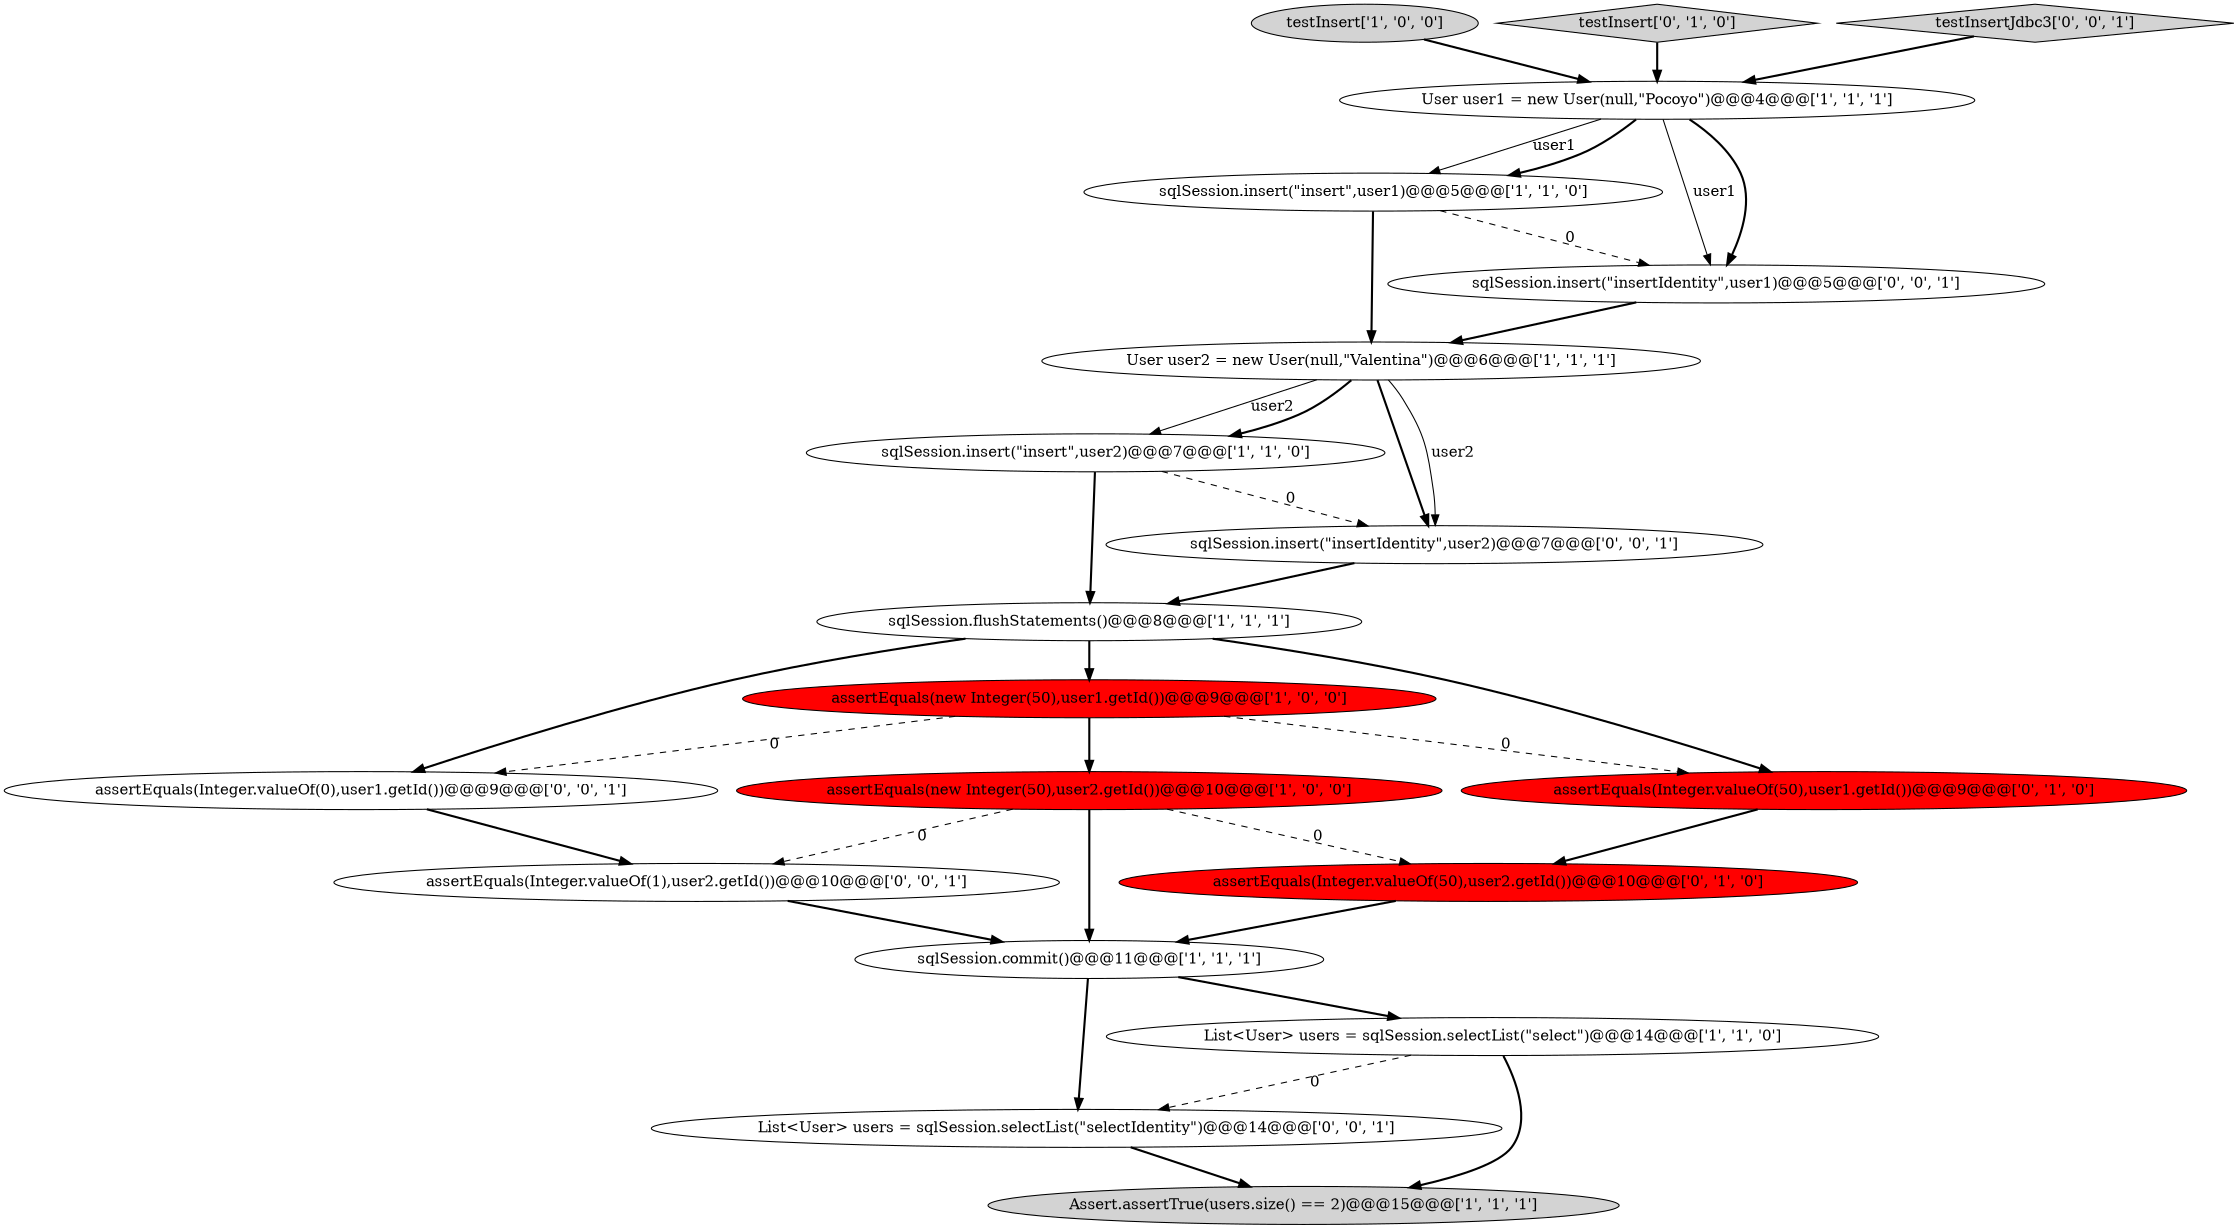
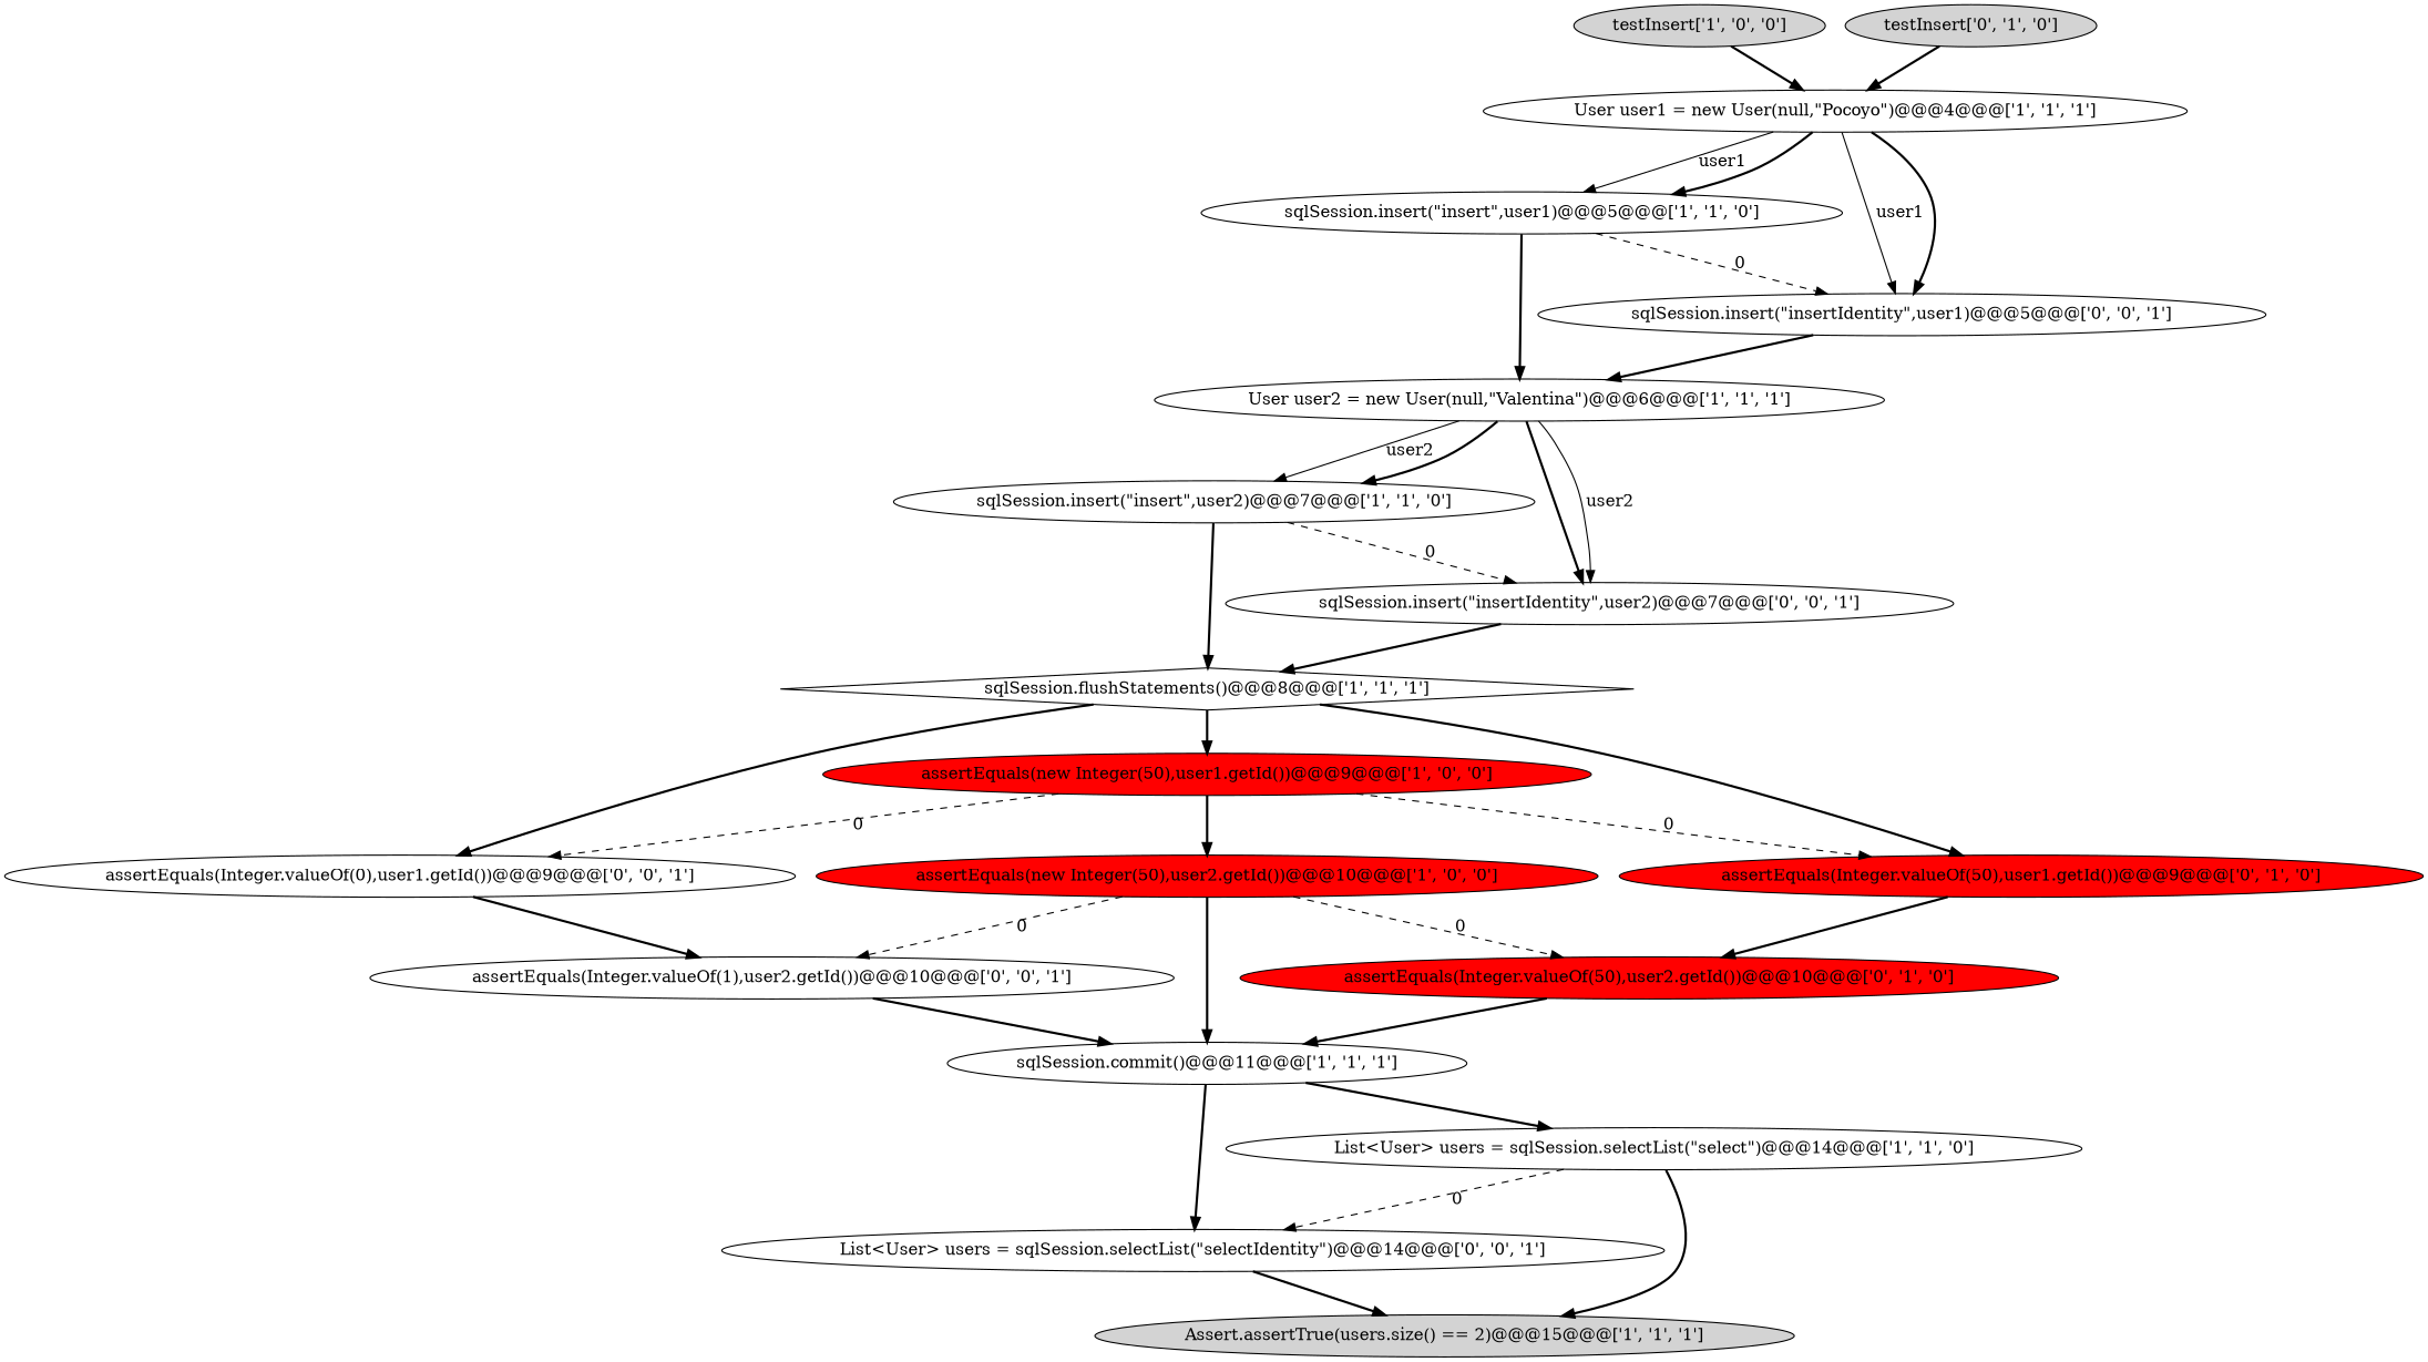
  digraph {
    node [fillcolor=white shape=ellipse style=filled]
    edge [style=bold]
    n1 [label="List<User> users = sqlSession.selectList(\"selectIdentity\")@@@14@@@['0', '0', '1']"]
    n2 [fillcolor=lightgray label="Assert.assertTrue(users.size() == 2)@@@15@@@['1', '1', '1']"]
    n3 [fillcolor=lightgray label="testInsert['1', '0', '0']"]
    n4 [label="User user1 = new User(null,\"Pocoyo\")@@@4@@@['1', '1', '1']"]
    n5 [label="sqlSession.insert(\"insert\",user1)@@@5@@@['1', '1', '0']"]
    n6 [label="sqlSession.insert(\"insertIdentity\",user1)@@@5@@@['0', '0', '1']"]
    n7 [label="sqlSession.insert(\"insert\",user2)@@@7@@@['1', '1', '0']"]
    n8 [label="sqlSession.insert(\"insertIdentity\",user2)@@@7@@@['0', '0', '1']"]
-   n9 [label="sqlSession.flushStatements()@@@8@@@['1', '1', '1']"]
+   n9 [label="sqlSession.flushStatements()@@@8@@@['1', '1', '1']" shape=diamond]
    n10 [label="assertEquals(Integer.valueOf(0),user1.getId())@@@9@@@['0', '0', '1']"]
    n11 [fillcolor=red label="assertEquals(Integer.valueOf(50),user1.getId())@@@9@@@['0', '1', '0']"]
    n12 [fillcolor=red label="assertEquals(new Integer(50),user1.getId())@@@9@@@['1', '0', '0']"]
    n13 [label="assertEquals(Integer.valueOf(1),user2.getId())@@@10@@@['0', '0', '1']"]
    n14 [label="sqlSession.commit()@@@11@@@['1', '1', '1']"]
    n15 [label="List<User> users = sqlSession.selectList(\"select\")@@@14@@@['1', '1', '0']"]
    n16 [label="User user2 = new User(null,\"Valentina\")@@@6@@@['1', '1', '1']"]
-   n17 [fillcolor=lightgray label="testInsert['0', '1', '0']" shape=diamond]
-   n18 [fillcolor=lightgray label="testInsertJdbc3['0', '0', '1']" shape=diamond]
+   n17 [fillcolor=lightgray label="testInsert['0', '1', '0']"]
    n19 [fillcolor=red label="assertEquals(new Integer(50),user2.getId())@@@10@@@['1', '0', '0']"]
    n20 [fillcolor=red label="assertEquals(Integer.valueOf(50),user2.getId())@@@10@@@['0', '1', '0']"]
    n1 -> n2
    n3 -> n4
    n4 -> n5 [label=user1 style=solid]
    n4 -> n5
    n4 -> n6 [label=user1 style=solid]
    n4 -> n6
    n5 -> n6 [label=0 style=dashed]
    n5 -> n16
    n6 -> n16
    n7 -> n8 [label=0 style=dashed]
    n7 -> n9
    n8 -> n9
    n9 -> n10
    n9 -> n11
    n9 -> n12
    n10 -> n13
    n11 -> n20
    n12 -> n10 [label=0 style=dashed]
    n12 -> n11 [label=0 style=dashed]
    n12 -> n19
    n13 -> n14
    n14 -> n1
    n14 -> n15
    n15 -> n1 [label=0 style=dashed]
    n15 -> n2
    n16 -> n7 [label=user2 style=solid]
    n16 -> n7
    n16 -> n8
    n16 -> n8 [label=user2 style=solid]
    n17 -> n4
-   n18 -> n4
    n19 -> n13 [label=0 style=dashed]
    n19 -> n14
    n19 -> n20 [label=0 style=dashed]
    n20 -> n14
  }
